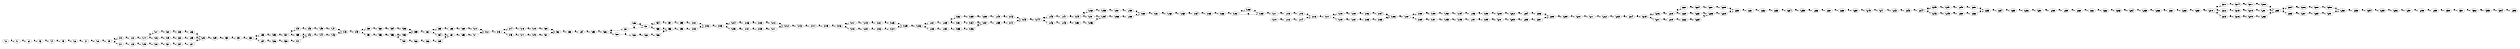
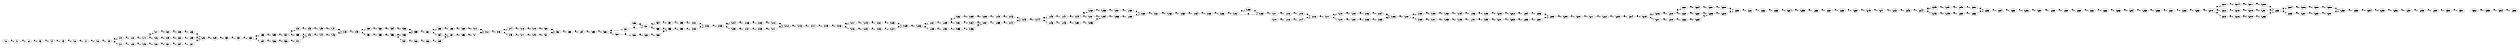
  strict digraph {
    rankdir=LR
    S0
    S1
    S2
    S3
    S4
    S5
    S6
    S7
    S8
    S9
    S10
    S11
    S12
    S13
    S14
    S15
    S16
    S17
    S18
    S19
    S20
    S21
    S22
    S23
    S24
    S25
    S26
    S27
    S28
    S29
    S30
    S31
    S32
    S33
    S34
    S35
    S36
    S37
    S38
    S39
    S40
    S41
    S42
    S43
    S44
    S45
    S46
    S47
    S48
    S49
    S50
    S51
    S52
    S53
    S54
    S55
    S56
    S57
    S58
    S59
    S60
    S61
    S62
    S63
    S64
    S65
    S66
    S67
    S68
    S69
    S70
    S71
    S72
    S73
    S74
    S75
    S76
    S77
    S78
    S79
    S80
    S81
    S82
    S83
    S84
    S85
    S86
    S87
    S88
    S91
    S90
    S89
    S92
    S93
    S94
    S95
    S96
    S97
    S98
    S99
    S100
    S101
    S102
    S103
    S104
    S105
    S106
    S107
    S108
    S109
    S110
    S111
    S112
    S113
    S114
    S115
    S116
    S117
    S118
    S119
    S120
    S121
    S122
    S123
    S124
    S125
    S126
    S127
    S128
    S129
    S130
    S131
    S132
    S133
    S134
    S135
    S136
    S137
    S138
    S139
    S140
    S141
    S142
    S143
    S144
    S145
    S146
    S147
    S148
    S149
    S150
    S151
    S152
    S153
    S154
    S155
    S156
    S157
    S158
    S159
    S160
    S161
    S162
    S163
    S164
    S165
    S166
    S167
    S168
    S169
    S171
    S170
    S172
    S173
    S174
    S175
    S176
    S177
    S178
    S179
    S180
    S181
    S182
    S183
    S184
    S185
    S186
    S187
    S188
    S189
    S190
    S191
    S192
    S193
    S194
    S195
    S196
    S197
    S198
    S199
    S200
    S201
    S202
    S203
    S204
    S205
    S206
    S207
    S208
    S209
    S210
    S211
    S212
    S213
    S214
    S215
    S216
    S217
    S218
    S219
    S220
    S221
    S222
    S223
    S224
    S225
    S226
    S227
    S228
    S229
    S230
    S231
    S232
    S233
    S234
    S235
    S236
    S237
    S238
    S239
    S240
    S241
    S242
    S243
    S244
    S245
    S246
    S247
    S248
    S249
    S250
    S251
    S252
    S253
    S254
    S255
    S256
    S257
    S258
    S259
    S260
    S261
    S262
    S263
    S264
    S265
    S266
    S267
    S268
    S269
    S270
    S271
    S272
    S273
    S274
    S275
    S276
    S277
    S278
    S279
    S280
    S281
    S282
    S283
    S284
    S285
    S286
    S287
    S288
    S289
    S290
    S291
    S292
    S293
    S294
    S295
    S296
    S297
    S298
    S299
    S300
    S301
    S302
    S303
    S304
    S305
    S0 -> S1 [label=G]
    S1 -> S2 [label=T]
    S2 -> S3 [label=C]
    S3 -> S4 [label=A]
    S4 -> S5 [label=C]
    S5 -> S6 [label=A]
    S6 -> S7 [label=C]
    S7 -> S8 [label=C]
    S8 -> S9 [label=A]
    S9 -> S10 [label=C]
    S9 -> S11 [label=T]
    S10 -> S12 [label=A]
    S11 -> S13 [label=A]
    S12 -> S14 [label=T]
    S13 -> S15 [label=T]
    S14 -> S16 [label=A]
    S14 -> S17 [label=C]
    S15 -> S18 [label=T]
    S16 -> S19 [label=T]
    S17 -> S20 [label=T]
    S18 -> S21 [label=T]
    S19 -> S22 [label=A]
    S20 -> S23 [label=A]
    S21 -> S24 [label=A]
    S22 -> S25 [label=C]
    S23 -> S26 [label=C]
    S24 -> S27 [label=C]
    S25 -> S28 [label=A]
    S26 -> S28 [label=A]
    S27 -> S28 [label=A]
    S28 -> S29 [label=T]
    S29 -> S30 [label=C]
    S30 -> S31 [label=T]
    S31 -> S32 [label=G]
    S32 -> S33 [label=C]
    S32 -> S34 [label=T]
    S33 -> S35 [label=T]
    S34 -> S36 [label=T]
    S35 -> S37 [label=T]
    S36 -> S38 [label=T]
    S37 -> S39 [label=C]
    S37 -> S40 [label=T]
    S38 -> S41 [label=C]
    S39 -> S42 [label=T]
    S40 -> S43 [label=T]
    S41 -> S42 [label=T]
    S42 -> S44 [label=A]
    S43 -> S45 [label=A]
    S44 -> S46 [label=C]
    S45 -> S47 [label=C]
    S46 -> S48 [label=T]
    S47 -> S48 [label=T]
    S48 -> S49 [label=A]
    S49 -> S50 [label=T]
    S49 -> S51 [label=C]
    S50 -> S52 [label=T]
    S51 -> S53 [label=T]
    S52 -> S54 [label=G]
    S53 -> S55 [label=G]
    S54 -> S56 [label=C]
    S55 -> S57 [label=T]
    S55 -> S58 [label=C]
    S56 -> S59 [label=T]
    S57 -> S60 [label=T]
    S58 -> S59 [label=T]
    S59 -> S61 [label=A]
    S60 -> S62 [label=A]
    S61 -> S63 [label=A]
    S61 -> S64 [label=G]
    S62 -> S65 [label=G]
    S63 -> S66 [label=T]
    S64 -> S67 [label=T]
    S65 -> S67 [label=T]
    S66 -> S68 [label=C]
    S67 -> S69 [label=C]
    S68 -> S70 [label=C]
    S69 -> S71 [label=C]
    S70 -> S72 [label=A]
    S71 -> S72 [label=A]
    S72 -> S73 [label=A]
    S73 -> S74 [label=A]
    S73 -> S75 [label=G]
    S74 -> S76 [label=T]
    S75 -> S77 [label=T]
    S76 -> S78 [label=C]
    S77 -> S79 [label=C]
    S78 -> S80 [label=C]
    S79 -> S81 [label=C]
    S80 -> S82 [label=T]
    S81 -> S82 [label=T]
    S82 -> S83 [label=A]
    S83 -> S84 [label=C]
    S84 -> S85 [label=C]
    S85 -> S86 [label=A]
    S86 -> S87 [label=G]
    S86 -> S88 [label=A]
    S87 -> S91 [label=G]
    S88 -> S90 [label=G]
    S91 -> S93 [label=T]
    S91 -> S94 [label=C]
    S90 -> S92 [label=G]
    S89 -> S91 [label=G]
    S92 -> S95 [label=T]
    S93 -> S96 [label=T]
    S94 -> S97 [label=T]
    S95 -> S96 [label=T]
    S96 -> S98 [label=A]
    S97 -> S99 [label=A]
    S98 -> S100 [label=C]
    S99 -> S101 [label=C]
    S100 -> S102 [label=T]
    S101 -> S102 [label=T]
    S102 -> S103 [label=A]
    S103 -> S104 [label=G]
    S103 -> S105 [label=C]
    S104 -> S106 [label=G]
    S105 -> S107 [label=G]
    S106 -> S108 [label=G]
    S107 -> S109 [label=G]
    S108 -> S110 [label=G]
    S109 -> S111 [label=G]
    S110 -> S112 [label=T]
    S111 -> S112 [label=T]
    S112 -> S113 [label=C]
    S113 -> S114 [label=G]
    S114 -> S115 [label=T]
    S115 -> S116 [label=A]
    S116 -> S117 [label=G]
    S116 -> S118 [label=C]
    S117 -> S119 [label=C]
    S118 -> S120 [label=C]
    S119 -> S121 [label=G]
    S120 -> S122 [label=G]
    S121 -> S123 [label=G]
    S122 -> S124 [label=G]
    S123 -> S125 [label=T]
    S124 -> S125 [label=T]
    S125 -> S126 [label=C]
    S126 -> S127 [label=C]
    S126 -> S128 [label=T]
    S127 -> S129 [label=T]
    S128 -> S130 [label=T]
    S129 -> S131 [label=G]
    S129 -> S132 [label=A]
    S130 -> S133 [label=G]
    S131 -> S134 [label=T]
    S132 -> S135 [label=C]
    S133 -> S136 [label=T]
    S134 -> S137 [label=G]
    S135 -> S138 [label=G]
    S136 -> S137 [label=G]
    S137 -> S139 [label=A]
    S138 -> S140 [label=A]
    S139 -> S141 [label=G]
    S140 -> S142 [label=G]
    S141 -> S143 [label=A]
    S142 -> S143 [label=A]
    S143 -> S144 [label=G]
    S144 -> S145 [label=G]
    S144 -> S146 [label=A]
    S145 -> S147 [label=A]
    S146 -> S148 [label=A]
    S147 -> S149 [label=G]
    S148 -> S150 [label=G]
    S149 -> S151 [label=A]
    S149 -> S152 [label=G]
    S150 -> S153 [label=A]
    S151 -> S154 [label=A]
    S152 -> S155 [label=A]
    S153 -> S154 [label=A]
    S154 -> S156 [label=A]
    S155 -> S157 [label=A]
    S156 -> S158 [label=C]
    S157 -> S159 [label=C]
    S158 -> S160 [label=G]
    S159 -> S160 [label=G]
    S160 -> S161 [label=A]
    S161 -> S162 [label=G]
    S162 -> S163 [label=A]
    S163 -> S164 [label=G]
    S164 -> S165 [label=A]
    S165 -> S166 [label=A]
    S166 -> S167 [label=A]
    S167 -> S168 [label=A]
    S167 -> S169 [label=G]
    S168 -> S169 [label=A]
    S169 -> S171 [label=A]
    S171 -> S173 [label=G]
    S170 -> S172 [label=G]
    S172 -> S174 [label=A]
    S173 -> S175 [label=A]
    S174 -> S176 [label=A]
    S175 -> S176 [label=A]
    S176 -> S177 [label=C]
    S177 -> S178 [label=C]
    S177 -> S179 [label=T]
    S178 -> S180 [label=G]
    S179 -> S181 [label=G]
    S180 -> S182 [label=G]
    S181 -> S183 [label=G]
    S182 -> S184 [label=A]
    S183 -> S185 [label=A]
    S184 -> S186 [label=G]
    S185 -> S186 [label=G]
    S186 -> S187 [label=G]
    S187 -> S188 [label=A]
    S187 -> S189 [label=G]
    S188 -> S190 [label=G]
    S189 -> S191 [label=G]
    S190 -> S192 [label=A]
    S191 -> S193 [label=C]
    S192 -> S194 [label=C]
    S193 -> S195 [label=C]
    S194 -> S196 [label=A]
    S195 -> S197 [label=A]
    S196 -> S198 [label=G]
    S197 -> S199 [label=G]
    S198 -> S200 [label=A]
    S199 -> S201 [label=G]
    S200 -> S202 [label=A]
    S201 -> S203 [label=A]
    S202 -> S204 [label=G]
    S203 -> S205 [label=G]
    S204 -> S206 [label=T]
    S205 -> S207 [label=T]
    S206 -> S208 [label=A]
    S207 -> S208 [label=A]
    S208 -> S209 [label=G]
    S209 -> S210 [label=T]
    S210 -> S211 [label=A]
    S211 -> S212 [label=A]
    S212 -> S213 [label=A]
    S213 -> S214 [label=G]
    S214 -> S215 [label=G]
    S215 -> S216 [label=T]
    S215 -> S217 [label=C]
    S216 -> S218 [label=G]
    S217 -> S219 [label=G]
    S218 -> S220 [label=A]
    S218 -> S221 [label=G]
    S219 -> S222 [label=A]
    S220 -> S223 [label=G]
    S221 -> S224 [label=G]
    S222 -> S225 [label=G]
    S223 -> S226 [label=C]
    S224 -> S227 [label=C]
    S225 -> S226 [label=C]
    S226 -> S228 [label=A]
    S227 -> S229 [label=A]
    S228 -> S230 [label=C]
    S229 -> S230 [label=C]
    S230 -> S231 [label=T]
    S231 -> S232 [label=A]
    S232 -> S233 [label=A]
    S233 -> S234 [label=T]
    S234 -> S235 [label=G]
    S235 -> S236 [label=G]
    S236 -> S237 [label=T]
    S237 -> S238 [label=A]
    S238 -> S239 [label=G]
    S239 -> S240 [label=A]
    S240 -> S241 [label=A]
    S241 -> S242 [label=C]
    S242 -> S243 [label=C]
    S243 -> S244 [label=A]
    S244 -> S245 [label=G]
    S244 -> S246 [label=A]
    S245 -> S247 [label=C]
    S246 -> S248 [label=C]
    S247 -> S249 [label=G]
    S248 -> S250 [label=G]
    S249 -> S251 [label=T]
    S250 -> S252 [label=T]
    S251 -> S253 [label=T]
    S252 -> S253 [label=T]
    S253 -> S254 [label=T]
    S254 -> S255 [label=A]
    S255 -> S256 [label=C]
    S256 -> S257 [label=A]
    S257 -> S258 [label=G]
    S258 -> S259 [label=A]
    S259 -> S260 [label=A]
    S260 -> S261 [label=A]
    S261 -> S262 [label=T]
    S262 -> S263 [label=A]
    S263 -> S264 [label=G]
    S264 -> S265 [label=A]
    S265 -> S266 [label=A]
    S266 -> S267 [label=G]
    S267 -> S268 [label=G]
    S268 -> S269 [label=A]
    S269 -> S270 [label=G]
    S270 -> S271 [label=T]
    S270 -> S272 [label=C]
    S270 -> S273 [label=A]
    S271 -> S274 [label=G]
    S272 -> S275 [label=G]
    S273 -> S276 [label=G]
    S274 -> S277 [label=G]
    S275 -> S278 [label=G]
    S276 -> S279 [label=G]
    S277 -> S280 [label=T]
    S278 -> S281 [label=T]
    S279 -> S282 [label=T]
    S280 -> S283 [label=C]
    S281 -> S283 [label=C]
    S282 -> S283 [label=C]
    S283 -> S284 [label=C]
    S283 -> S285 [label=T]
    S284 -> S286 [label=G]
    S285 -> S287 [label=G]
    S286 -> S288 [label=A]
    S287 -> S289 [label=A]
    S288 -> S290 [label=T]
    S289 -> S291 [label=T]
    S290 -> S292 [label=T]
    S291 -> S292 [label=T]
    S292 -> S293 [label=G]
    S293 -> S294 [label=G]
    S294 -> S295 [label=C]
    S295 -> S296 [label=T]
    S296 -> S297 [label=C]
    S297 -> S298 [label=T]
    S298 -> S299 [label=T]
    S299 -> S300 [label=C]
    S300 -> S301 [label=T]
-   S301 -> S302 [label=C]
    S302 -> S303 [label=G]
    S303 -> S304 [label=T]
    S304 -> S305 [label=A]
  }
